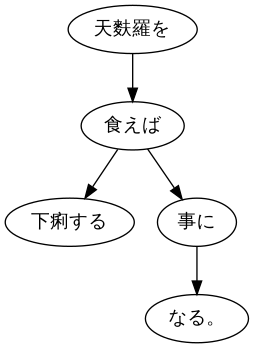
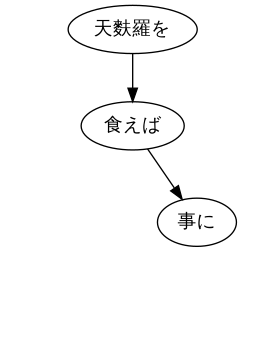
  digraph {
    fontname="Source Code Pro"
    node [fontname="Source Code Pro"]
    edge [fontname="Source Code Pro"]
    n1 [label="天麩羅を"]
    n2 [label="食えば"]
-   n3 [label="下痢する"]
    n4 [label="事に"]
-   n5 [label="なる。"]
    n1 -> n2
-   n2 -> n3
    n2 -> n4
-   n4 -> n5
  }
